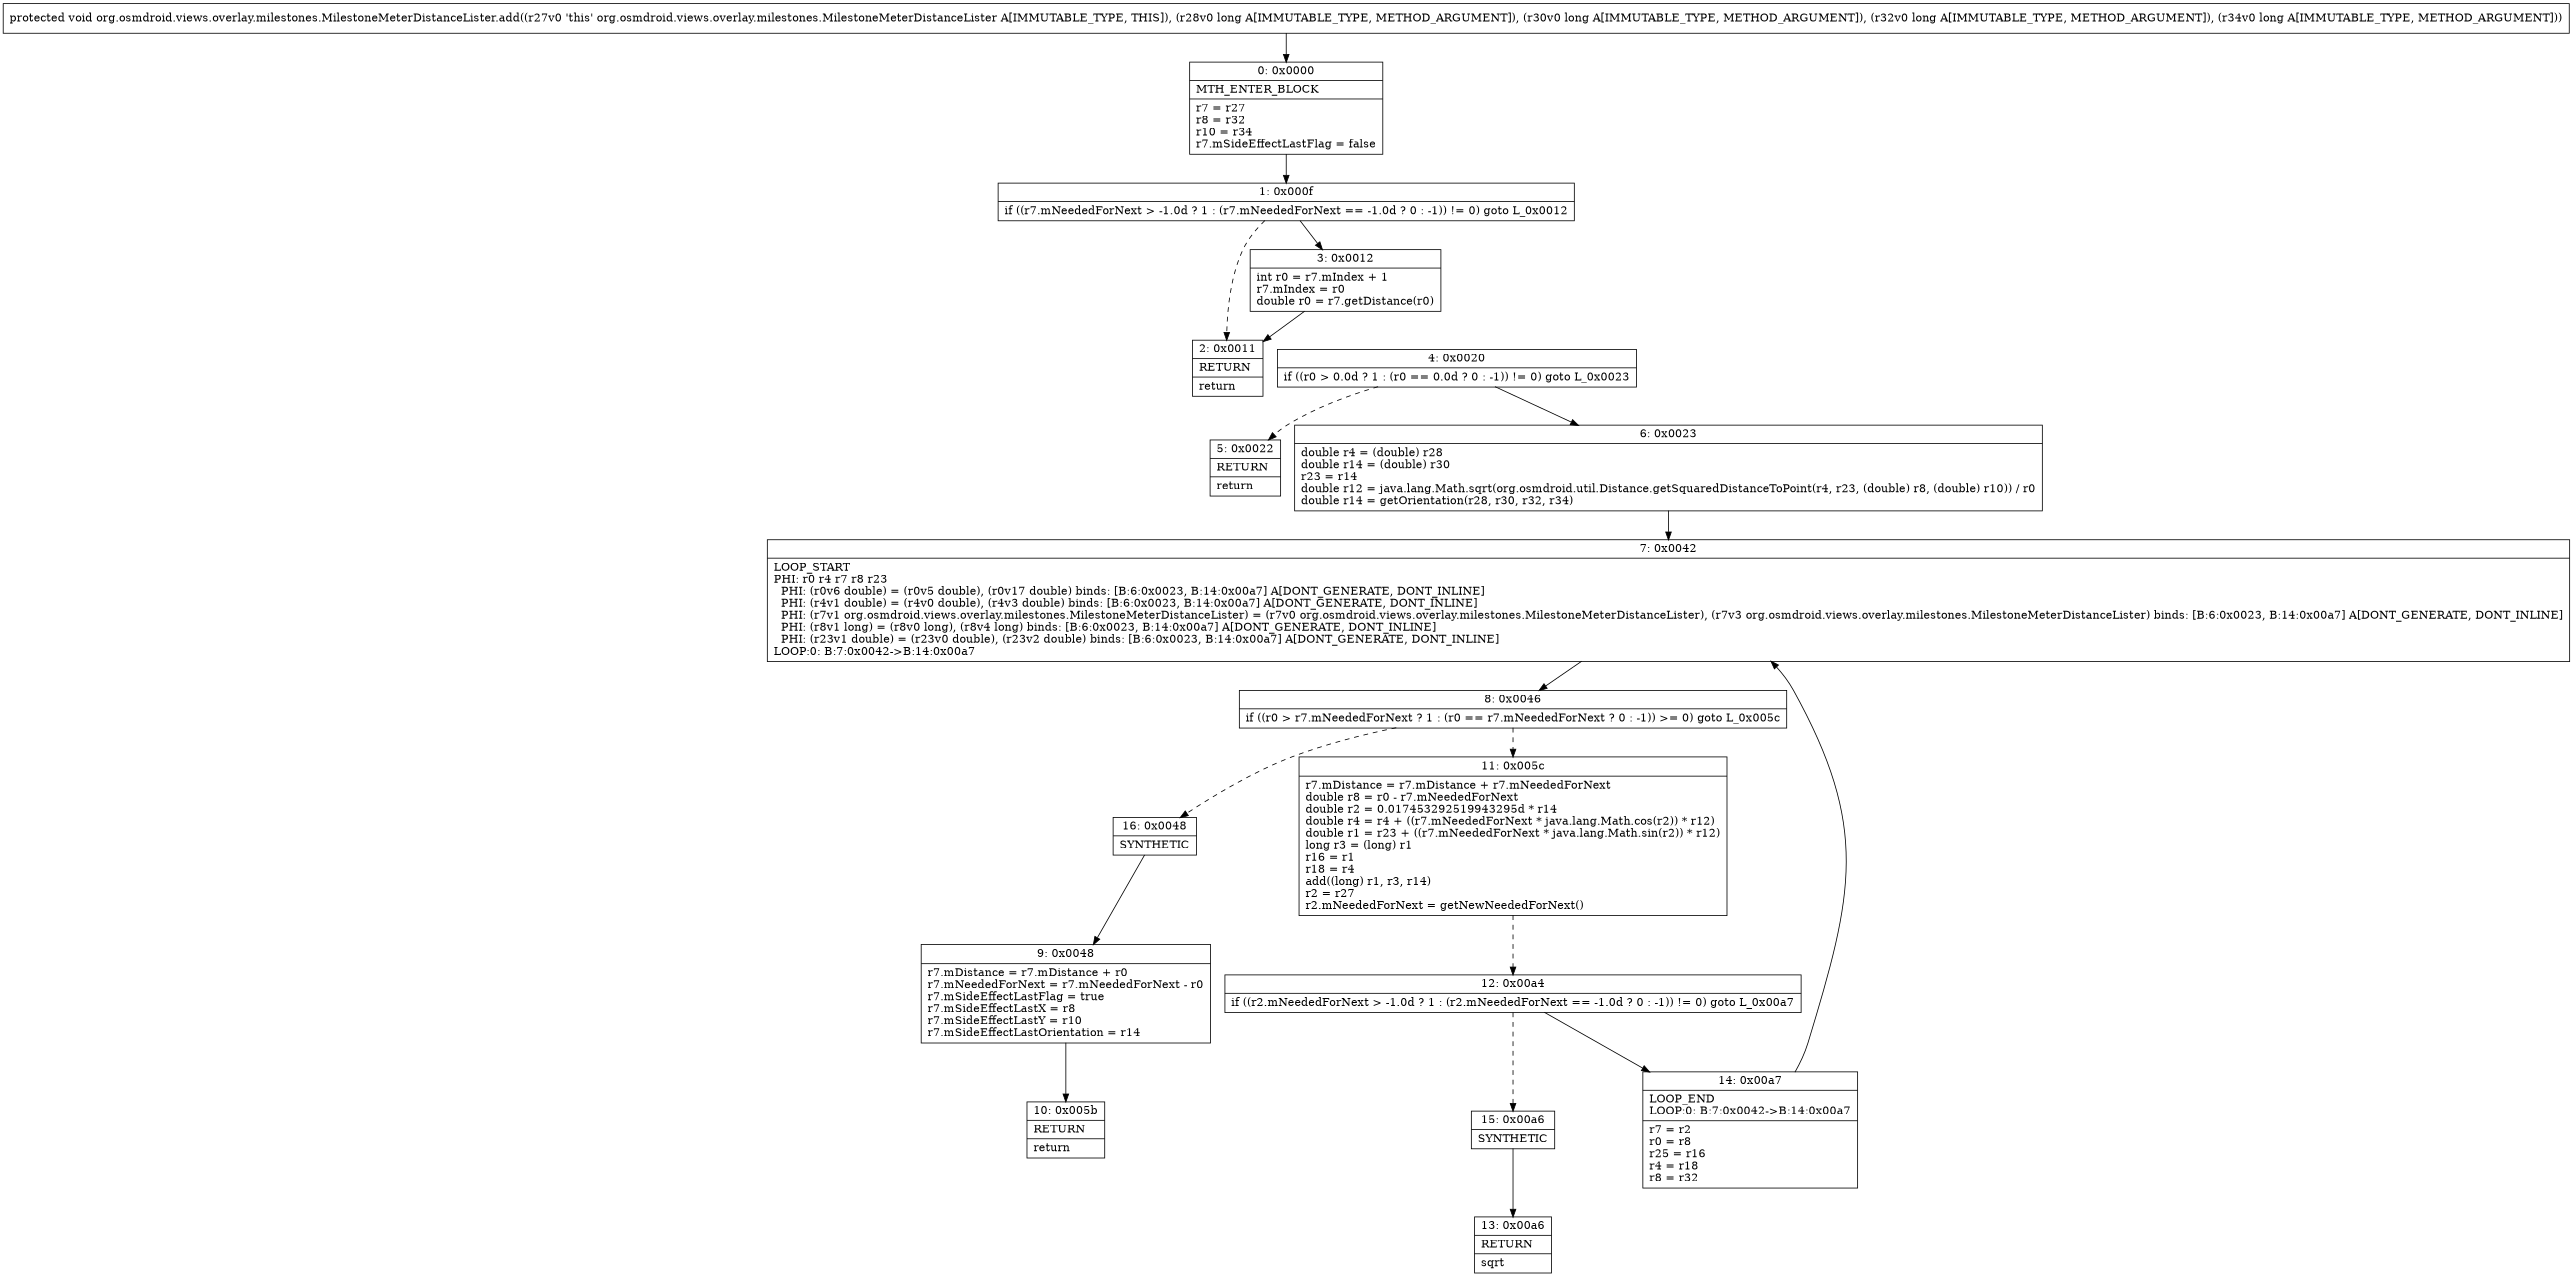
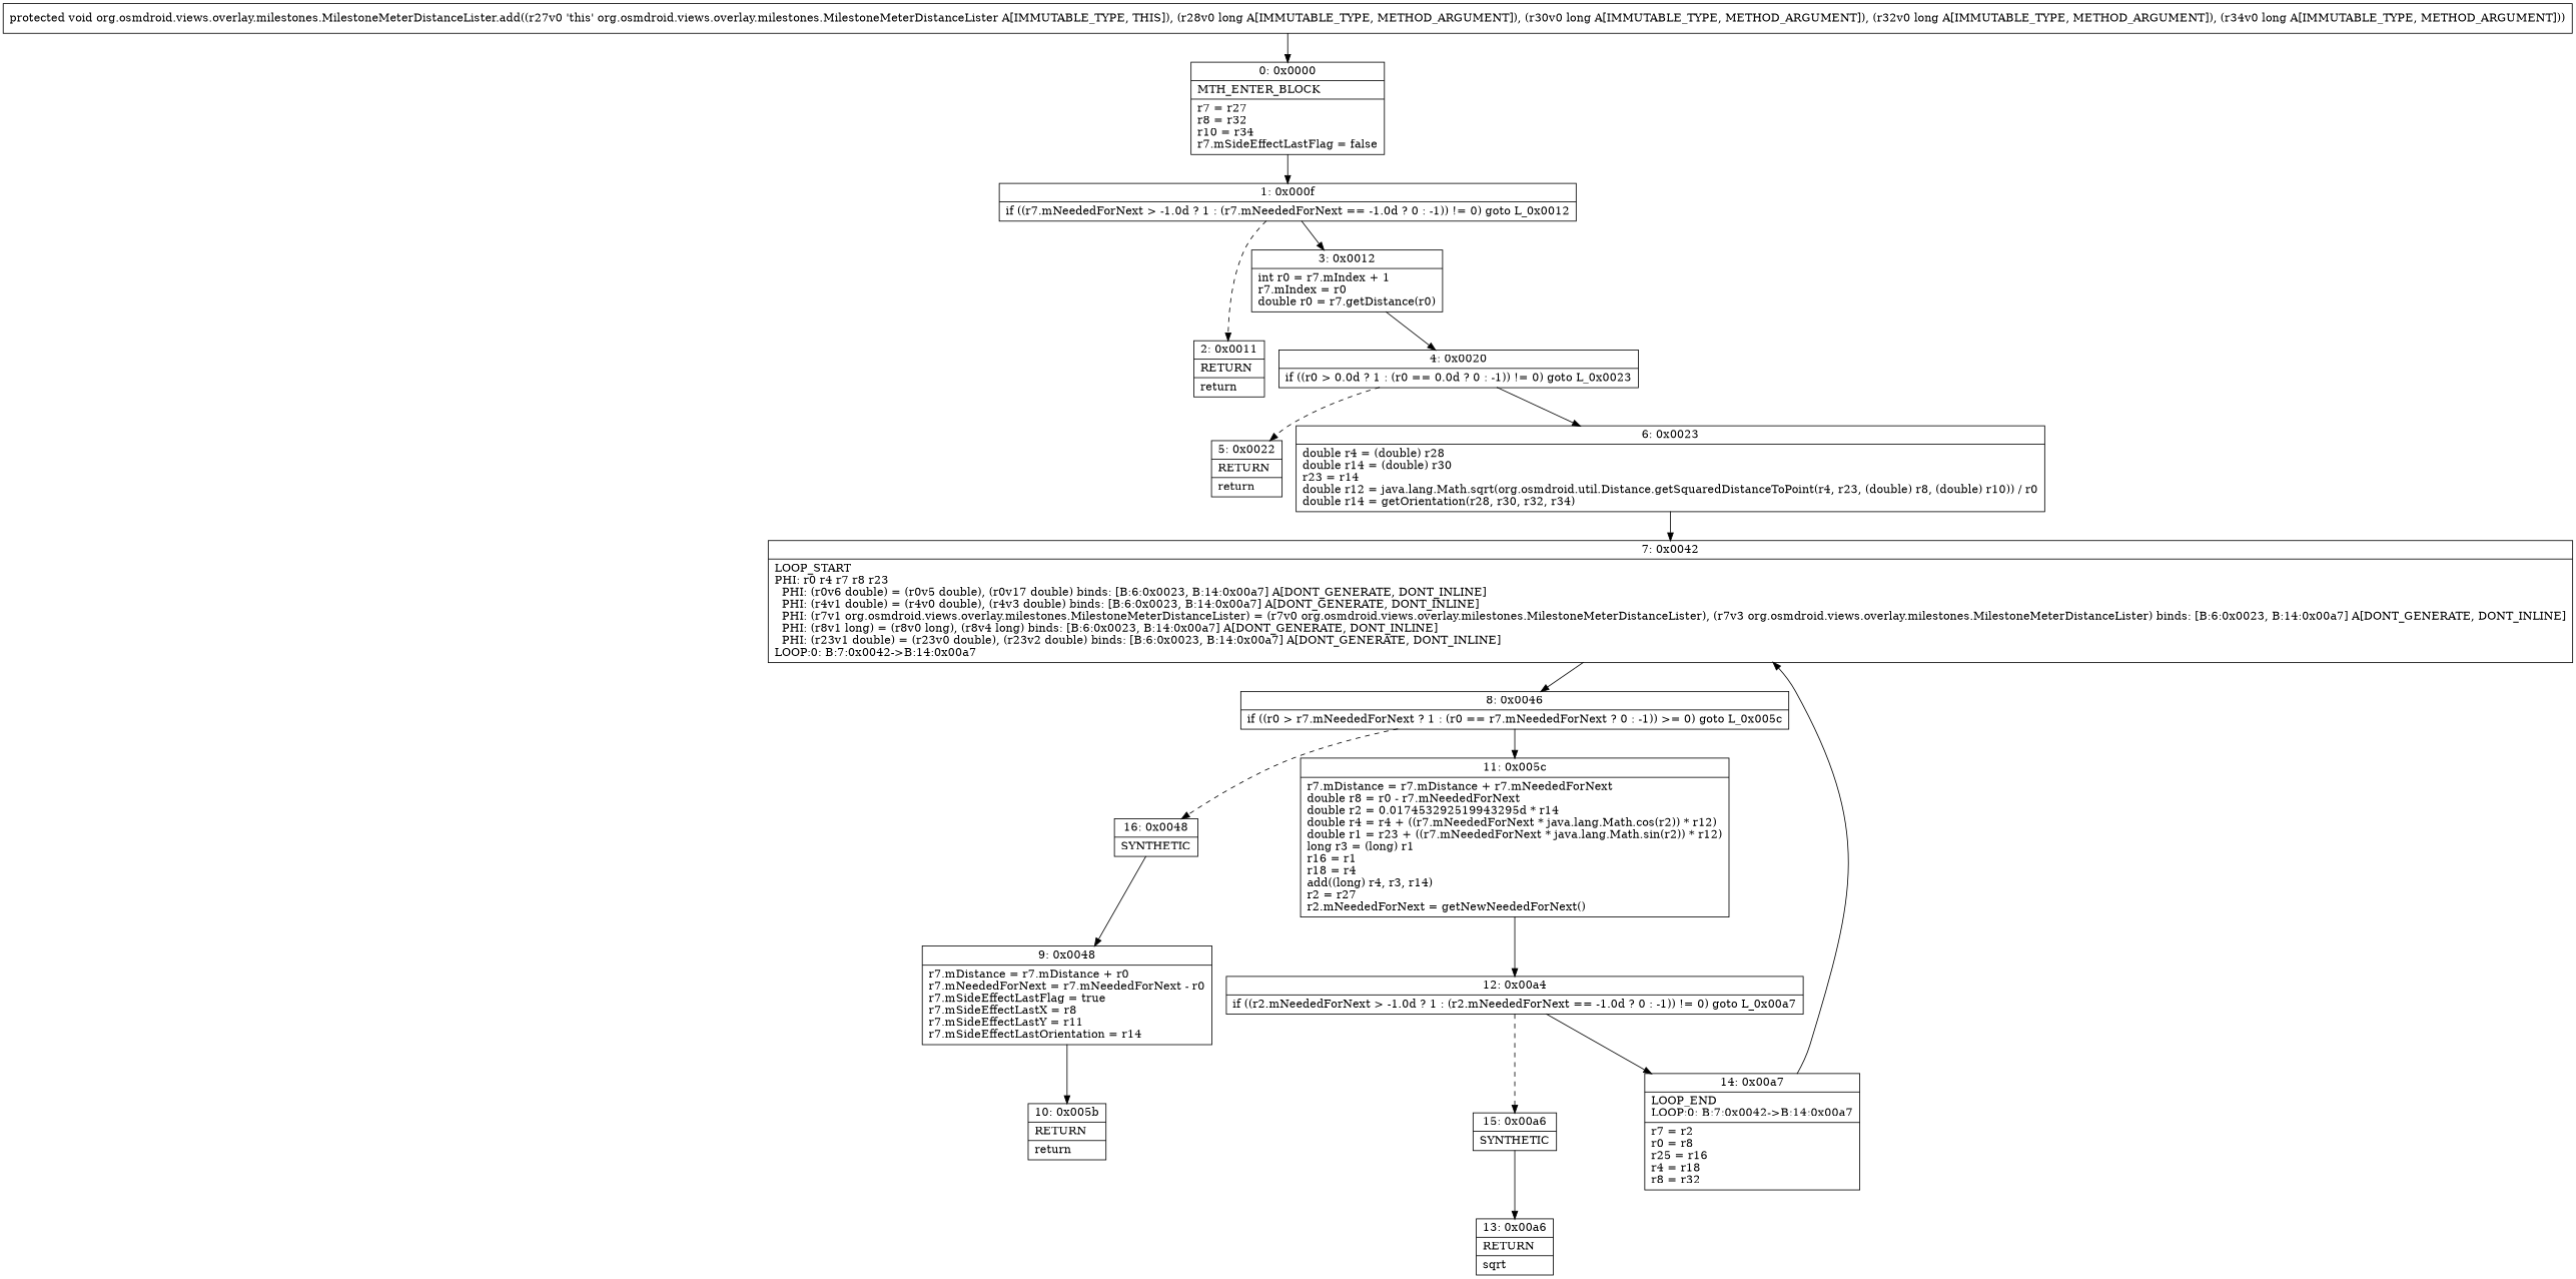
  digraph {
    node [shape=record]
    n1 [label="{0\:\ 0x0000|MTH_ENTER_BLOCK\l|r7 = r27\lr8 = r32\lr10 = r34\lr7.mSideEffectLastFlag = false\l}"]
    n2 [label="{1\:\ 0x000f|if ((r7.mNeededForNext \> \-1.0d ? 1 : (r7.mNeededForNext == \-1.0d ? 0 : \-1)) != 0) goto L_0x0012\l}"]
    n3 [label="{2\:\ 0x0011|RETURN\l|return\l}"]
    n4 [label="{3\:\ 0x0012|int r0 = r7.mIndex + 1\lr7.mIndex = r0\ldouble r0 = r7.getDistance(r0)\l}"]
    n5 [label="{4\:\ 0x0020|if ((r0 \> 0.0d ? 1 : (r0 == 0.0d ? 0 : \-1)) != 0) goto L_0x0023\l}"]
    n6 [label="{5\:\ 0x0022|RETURN\l|return\l}"]
    n7 [label="{6\:\ 0x0023|double r4 = (double) r28\ldouble r14 = (double) r30\lr23 = r14\ldouble r12 = java.lang.Math.sqrt(org.osmdroid.util.Distance.getSquaredDistanceToPoint(r4, r23, (double) r8, (double) r10)) \/ r0\ldouble r14 = getOrientation(r28, r30, r32, r34)\l}"]
    n8 [label="{7\:\ 0x0042|LOOP_START\lPHI: r0 r4 r7 r8 r23 \l  PHI: (r0v6 double) = (r0v5 double), (r0v17 double) binds: [B:6:0x0023, B:14:0x00a7] A[DONT_GENERATE, DONT_INLINE]\l  PHI: (r4v1 double) = (r4v0 double), (r4v3 double) binds: [B:6:0x0023, B:14:0x00a7] A[DONT_GENERATE, DONT_INLINE]\l  PHI: (r7v1 org.osmdroid.views.overlay.milestones.MilestoneMeterDistanceLister) = (r7v0 org.osmdroid.views.overlay.milestones.MilestoneMeterDistanceLister), (r7v3 org.osmdroid.views.overlay.milestones.MilestoneMeterDistanceLister) binds: [B:6:0x0023, B:14:0x00a7] A[DONT_GENERATE, DONT_INLINE]\l  PHI: (r8v1 long) = (r8v0 long), (r8v4 long) binds: [B:6:0x0023, B:14:0x00a7] A[DONT_GENERATE, DONT_INLINE]\l  PHI: (r23v1 double) = (r23v0 double), (r23v2 double) binds: [B:6:0x0023, B:14:0x00a7] A[DONT_GENERATE, DONT_INLINE]\lLOOP:0: B:7:0x0042\-\>B:14:0x00a7\l}"]
    n9 [label="{8\:\ 0x0046|if ((r0 \> r7.mNeededForNext ? 1 : (r0 == r7.mNeededForNext ? 0 : \-1)) \>= 0) goto L_0x005c\l}"]
-   n10 [label="{11\:\ 0x005c|r7.mDistance = r7.mDistance + r7.mNeededForNext\ldouble r8 = r0 \- r7.mNeededForNext\ldouble r2 = 0.017453292519943295d * r14\ldouble r4 = r4 + ((r7.mNeededForNext * java.lang.Math.cos(r2)) * r12)\ldouble r1 = r23 + ((r7.mNeededForNext * java.lang.Math.sin(r2)) * r12)\llong r3 = (long) r1\lr16 = r1\lr18 = r4\ladd((long) r1, r3, r14)\lr2 = r27\lr2.mNeededForNext = getNewNeededForNext()\l}"]
+   n10 [label="{11\:\ 0x005c|r7.mDistance = r7.mDistance + r7.mNeededForNext\ldouble r8 = r0 \- r7.mNeededForNext\ldouble r2 = 0.017453292519943295d * r14\ldouble r4 = r4 + ((r7.mNeededForNext * java.lang.Math.cos(r2)) * r12)\ldouble r1 = r23 + ((r7.mNeededForNext * java.lang.Math.sin(r2)) * r12)\llong r3 = (long) r1\lr16 = r1\lr18 = r4\ladd((long) r4, r3, r14)\lr2 = r27\lr2.mNeededForNext = getNewNeededForNext()\l}"]
    n11 [label="{16\:\ 0x0048|SYNTHETIC\l}"]
    n12 [label="{12\:\ 0x00a4|if ((r2.mNeededForNext \> \-1.0d ? 1 : (r2.mNeededForNext == \-1.0d ? 0 : \-1)) != 0) goto L_0x00a7\l}"]
-   n13 [label="{9\:\ 0x0048|r7.mDistance = r7.mDistance + r0\lr7.mNeededForNext = r7.mNeededForNext \- r0\lr7.mSideEffectLastFlag = true\lr7.mSideEffectLastX = r8\lr7.mSideEffectLastY = r10\lr7.mSideEffectLastOrientation = r14\l}"]
+   n13 [label="{9\:\ 0x0048|r7.mDistance = r7.mDistance + r0\lr7.mNeededForNext = r7.mNeededForNext \- r0\lr7.mSideEffectLastFlag = true\lr7.mSideEffectLastX = r8\lr7.mSideEffectLastY = r11\lr7.mSideEffectLastOrientation = r14\l}"]
    n14 [label="{10\:\ 0x005b|RETURN\l|return\l}"]
    n15 [label="{14\:\ 0x00a7|LOOP_END\lLOOP:0: B:7:0x0042\-\>B:14:0x00a7\l|r7 = r2\lr0 = r8\lr25 = r16\lr4 = r18\lr8 = r32\l}"]
    n16 [label="{15\:\ 0x00a6|SYNTHETIC\l}"]
    n17 [label="{13\:\ 0x00a6|RETURN\l|sqrt\l}"]
    n18 [label="{protected void org.osmdroid.views.overlay.milestones.MilestoneMeterDistanceLister.add((r27v0 'this' org.osmdroid.views.overlay.milestones.MilestoneMeterDistanceLister A[IMMUTABLE_TYPE, THIS]), (r28v0 long A[IMMUTABLE_TYPE, METHOD_ARGUMENT]), (r30v0 long A[IMMUTABLE_TYPE, METHOD_ARGUMENT]), (r32v0 long A[IMMUTABLE_TYPE, METHOD_ARGUMENT]), (r34v0 long A[IMMUTABLE_TYPE, METHOD_ARGUMENT])) }"]
    n1 -> n2
    n2 -> n3 [style=dashed]
    n2 -> n4
-   n4 -> n3
+   n4 -> n5
    n5 -> n6 [style=dashed]
    n5 -> n7
    n7 -> n8
    n8 -> n9
-   n9 -> n10 [style=dashed]
+   n9 -> n10
    n9 -> n11 [style=dashed]
-   n10 -> n12 [style=dashed]
+   n10 -> n12
    n11 -> n13
    n12 -> n15
    n12 -> n16 [style=dashed]
    n13 -> n14
    n15 -> n8
    n16 -> n17
    n18 -> n1
  }
